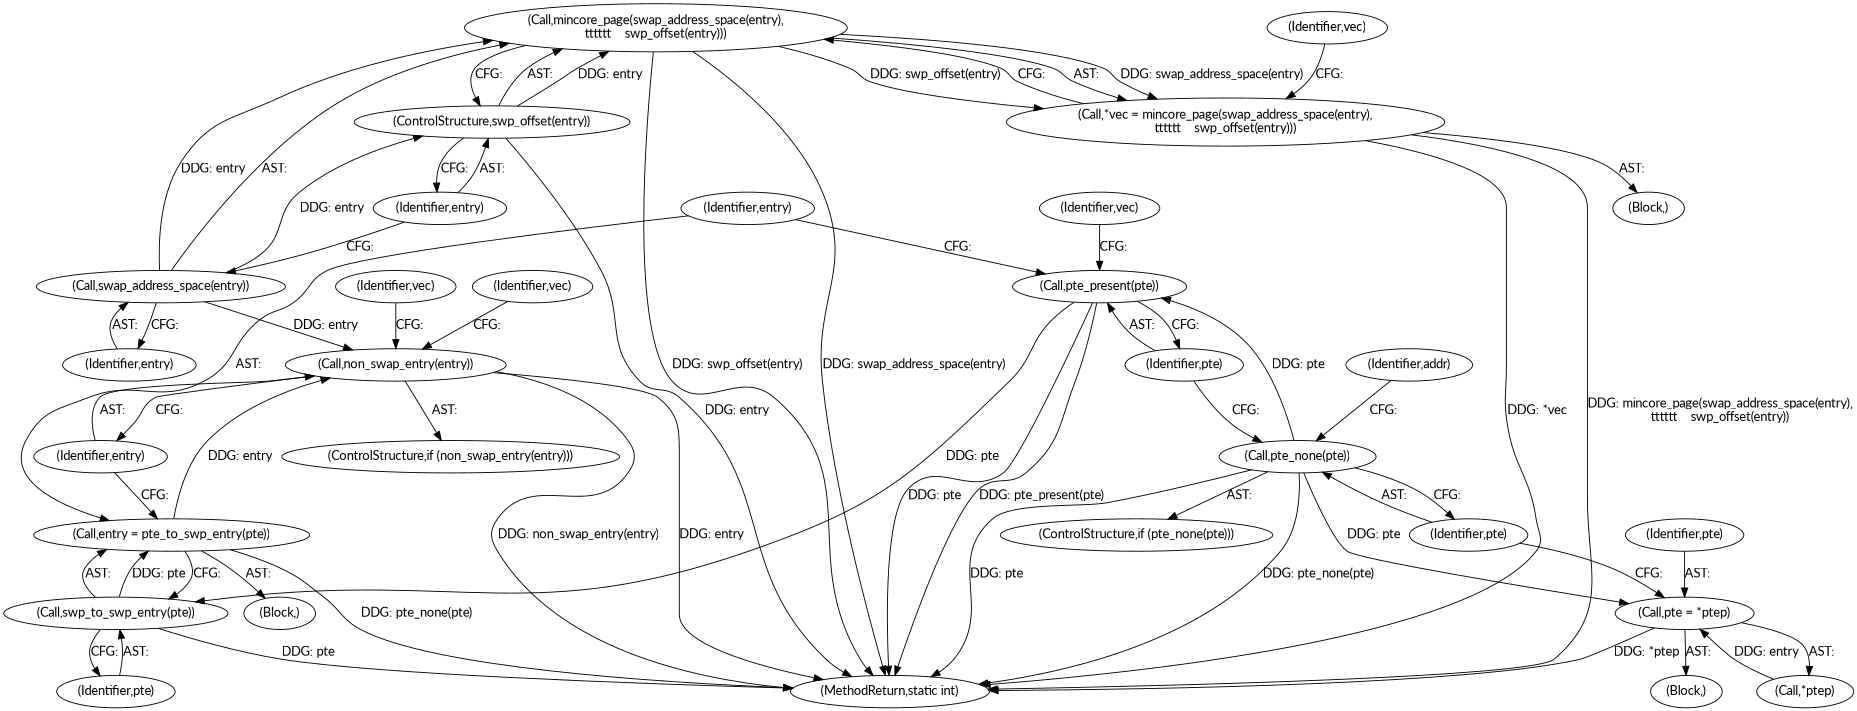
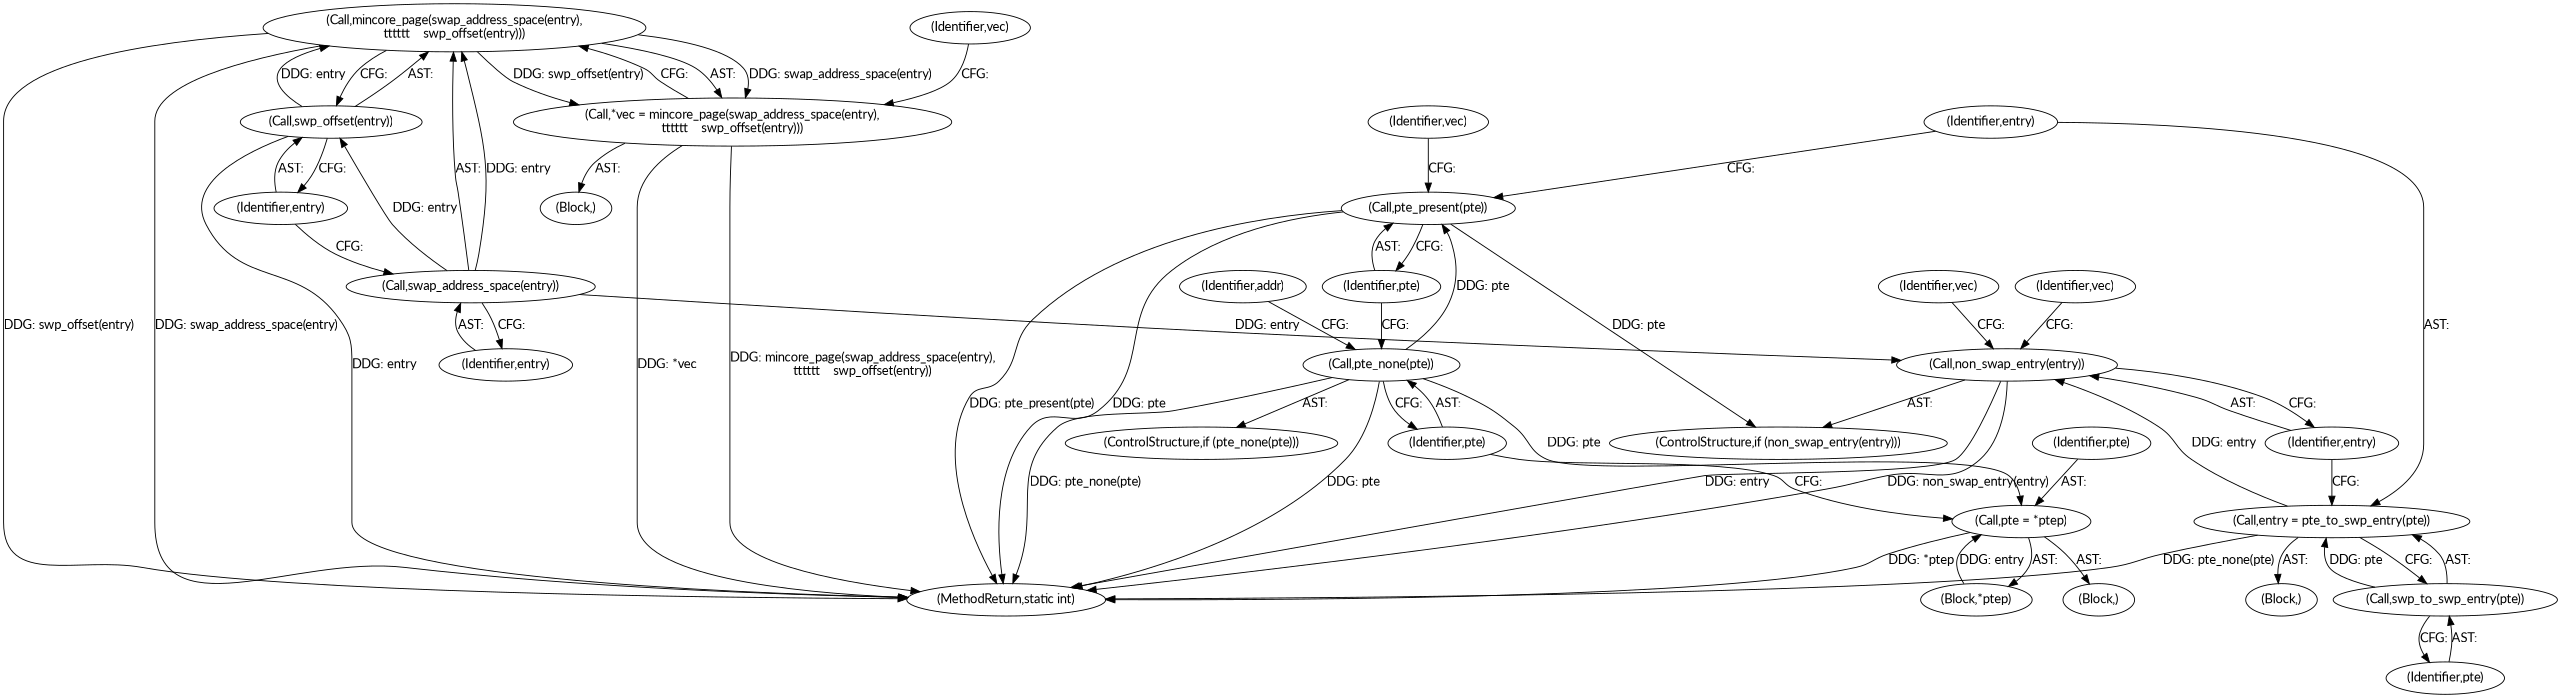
  digraph {
    fontname=Lato
    node [fontname=Lato]
    edge [fontname=Lato]
    n1 [label="(Call,non_swap_entry(entry))"]
    n2 [label="(MethodReturn,static int)"]
    n3 [label="(ControlStructure,if (non_swap_entry(entry)))"]
    n4 [label="(Identifier,entry)"]
    n5 [label="(Call,swap_address_space(entry))"]
    n6 [label="(Call,mincore_page(swap_address_space(entry),\n\t\t\t\t\t\t    swp_offset(entry)))"]
-   n7 [label="(ControlStructure,swp_offset(entry))"]
+   n7 [label="(Call,swp_offset(entry))"]
    n8 [label="(Identifier,entry)"]
    n9 [label="(Call,entry = pte_to_swp_entry(pte))"]
    n10 [label="(Call,swp_to_swp_entry(pte))"]
    n11 [label="(Block,)"]
    n12 [label="(Identifier,pte)"]
    n13 [label="(Call,pte_present(pte))"]
    n14 [label="(Identifier,pte)"]
    n15 [label="(Call,pte_none(pte))"]
    n16 [label="(ControlStructure,if (pte_none(pte)))"]
    n17 [label="(Identifier,pte)"]
    n18 [label="(Call,pte = *ptep)"]
    n19 [label="(Block,)"]
-   n20 [label="(Call,*ptep)"]
+   n20 [label="(Block,*ptep)"]
    n21 [label="(Call,*vec = mincore_page(swap_address_space(entry),\n\t\t\t\t\t\t    swp_offset(entry)))"]
    n22 [label="(Identifier,entry)"]
    n23 [label="(Block,)"]
    n24 [label="(Identifier,vec)"]
    n25 [label="(Identifier,entry)"]
    n26 [label="(Identifier,addr)"]
    n27 [label="(Identifier,vec)"]
    n28 [label="(Identifier,pte)"]
    n29 [label="(Identifier,vec)"]
    n30 [label="(Identifier,vec)"]
    n1 -> n2 [label="DDG: entry"]
    n1 -> n2 [label="DDG: non_swap_entry(entry)"]
    n1 -> n3 [label="AST: "]
    n1 -> n4 [label="CFG: "]
    n4 -> n1 [label="AST: "]
    n4 -> n9 [label="CFG: "]
    n5 -> n1 [label="DDG: entry"]
    n5 -> n6 [label="AST: "]
    n5 -> n6 [label="DDG: entry"]
    n5 -> n7 [label="DDG: entry"]
    n5 -> n8 [label="CFG: "]
    n6 -> n2 [label="DDG: swp_offset(entry)"]
    n6 -> n2 [label="DDG: swap_address_space(entry)"]
    n6 -> n7 [label="CFG: "]
    n6 -> n21 [label="AST: "]
    n6 -> n21 [label="DDG: swap_address_space(entry)"]
    n6 -> n21 [label="DDG: swp_offset(entry)"]
    n7 -> n2 [label="DDG: entry"]
    n7 -> n6 [label="AST: "]
    n7 -> n6 [label="DDG: entry"]
    n7 -> n22 [label="CFG: "]
    n8 -> n5 [label="AST: "]
    n9 -> n1 [label="DDG: entry"]
    n9 -> n2 [label="DDG: pte_none(pte)"]
    n9 -> n10 [label="CFG: "]
    n9 -> n11 [label="AST: "]
-   n10 -> n2 [label="DDG: pte"]
    n10 -> n9 [label="AST: "]
    n10 -> n9 [label="DDG: pte"]
    n10 -> n12 [label="CFG: "]
    n12 -> n10 [label="AST: "]
    n13 -> n2 [label="DDG: pte"]
    n13 -> n2 [label="DDG: pte_present(pte)"]
-   n13 -> n10 [label="DDG: pte"]
+   n13 -> n3 [label="DDG: pte"]
    n13 -> n14 [label="CFG: "]
    n14 -> n13 [label="AST: "]
    n14 -> n15 [label="CFG: "]
    n15 -> n2 [label="DDG: pte_none(pte)"]
    n15 -> n2 [label="DDG: pte"]
    n15 -> n13 [label="DDG: pte"]
    n15 -> n16 [label="AST: "]
    n15 -> n17 [label="CFG: "]
    n15 -> n18 [label="DDG: pte"]
    n17 -> n15 [label="AST: "]
    n17 -> n18 [label="CFG: "]
    n18 -> n2 [label="DDG: *ptep"]
    n18 -> n19 [label="AST: "]
    n18 -> n20 [label="AST: "]
    n20 -> n18 [label="DDG: entry"]
    n21 -> n2 [label="DDG: mincore_page(swap_address_space(entry),\n\t\t\t\t\t\t    swp_offset(entry))"]
    n21 -> n2 [label="DDG: *vec"]
    n21 -> n6 [label="CFG: "]
    n21 -> n23 [label="AST: "]
    n22 -> n5 [label="CFG: "]
    n22 -> n7 [label="AST: "]
    n24 -> n1 [label="CFG: "]
    n25 -> n9 [label="AST: "]
    n25 -> n13 [label="CFG: "]
    n26 -> n15 [label="CFG: "]
    n27 -> n13 [label="CFG: "]
    n28 -> n18 [label="AST: "]
    n29 -> n21 [label="CFG: "]
    n30 -> n1 [label="CFG: "]
  }
